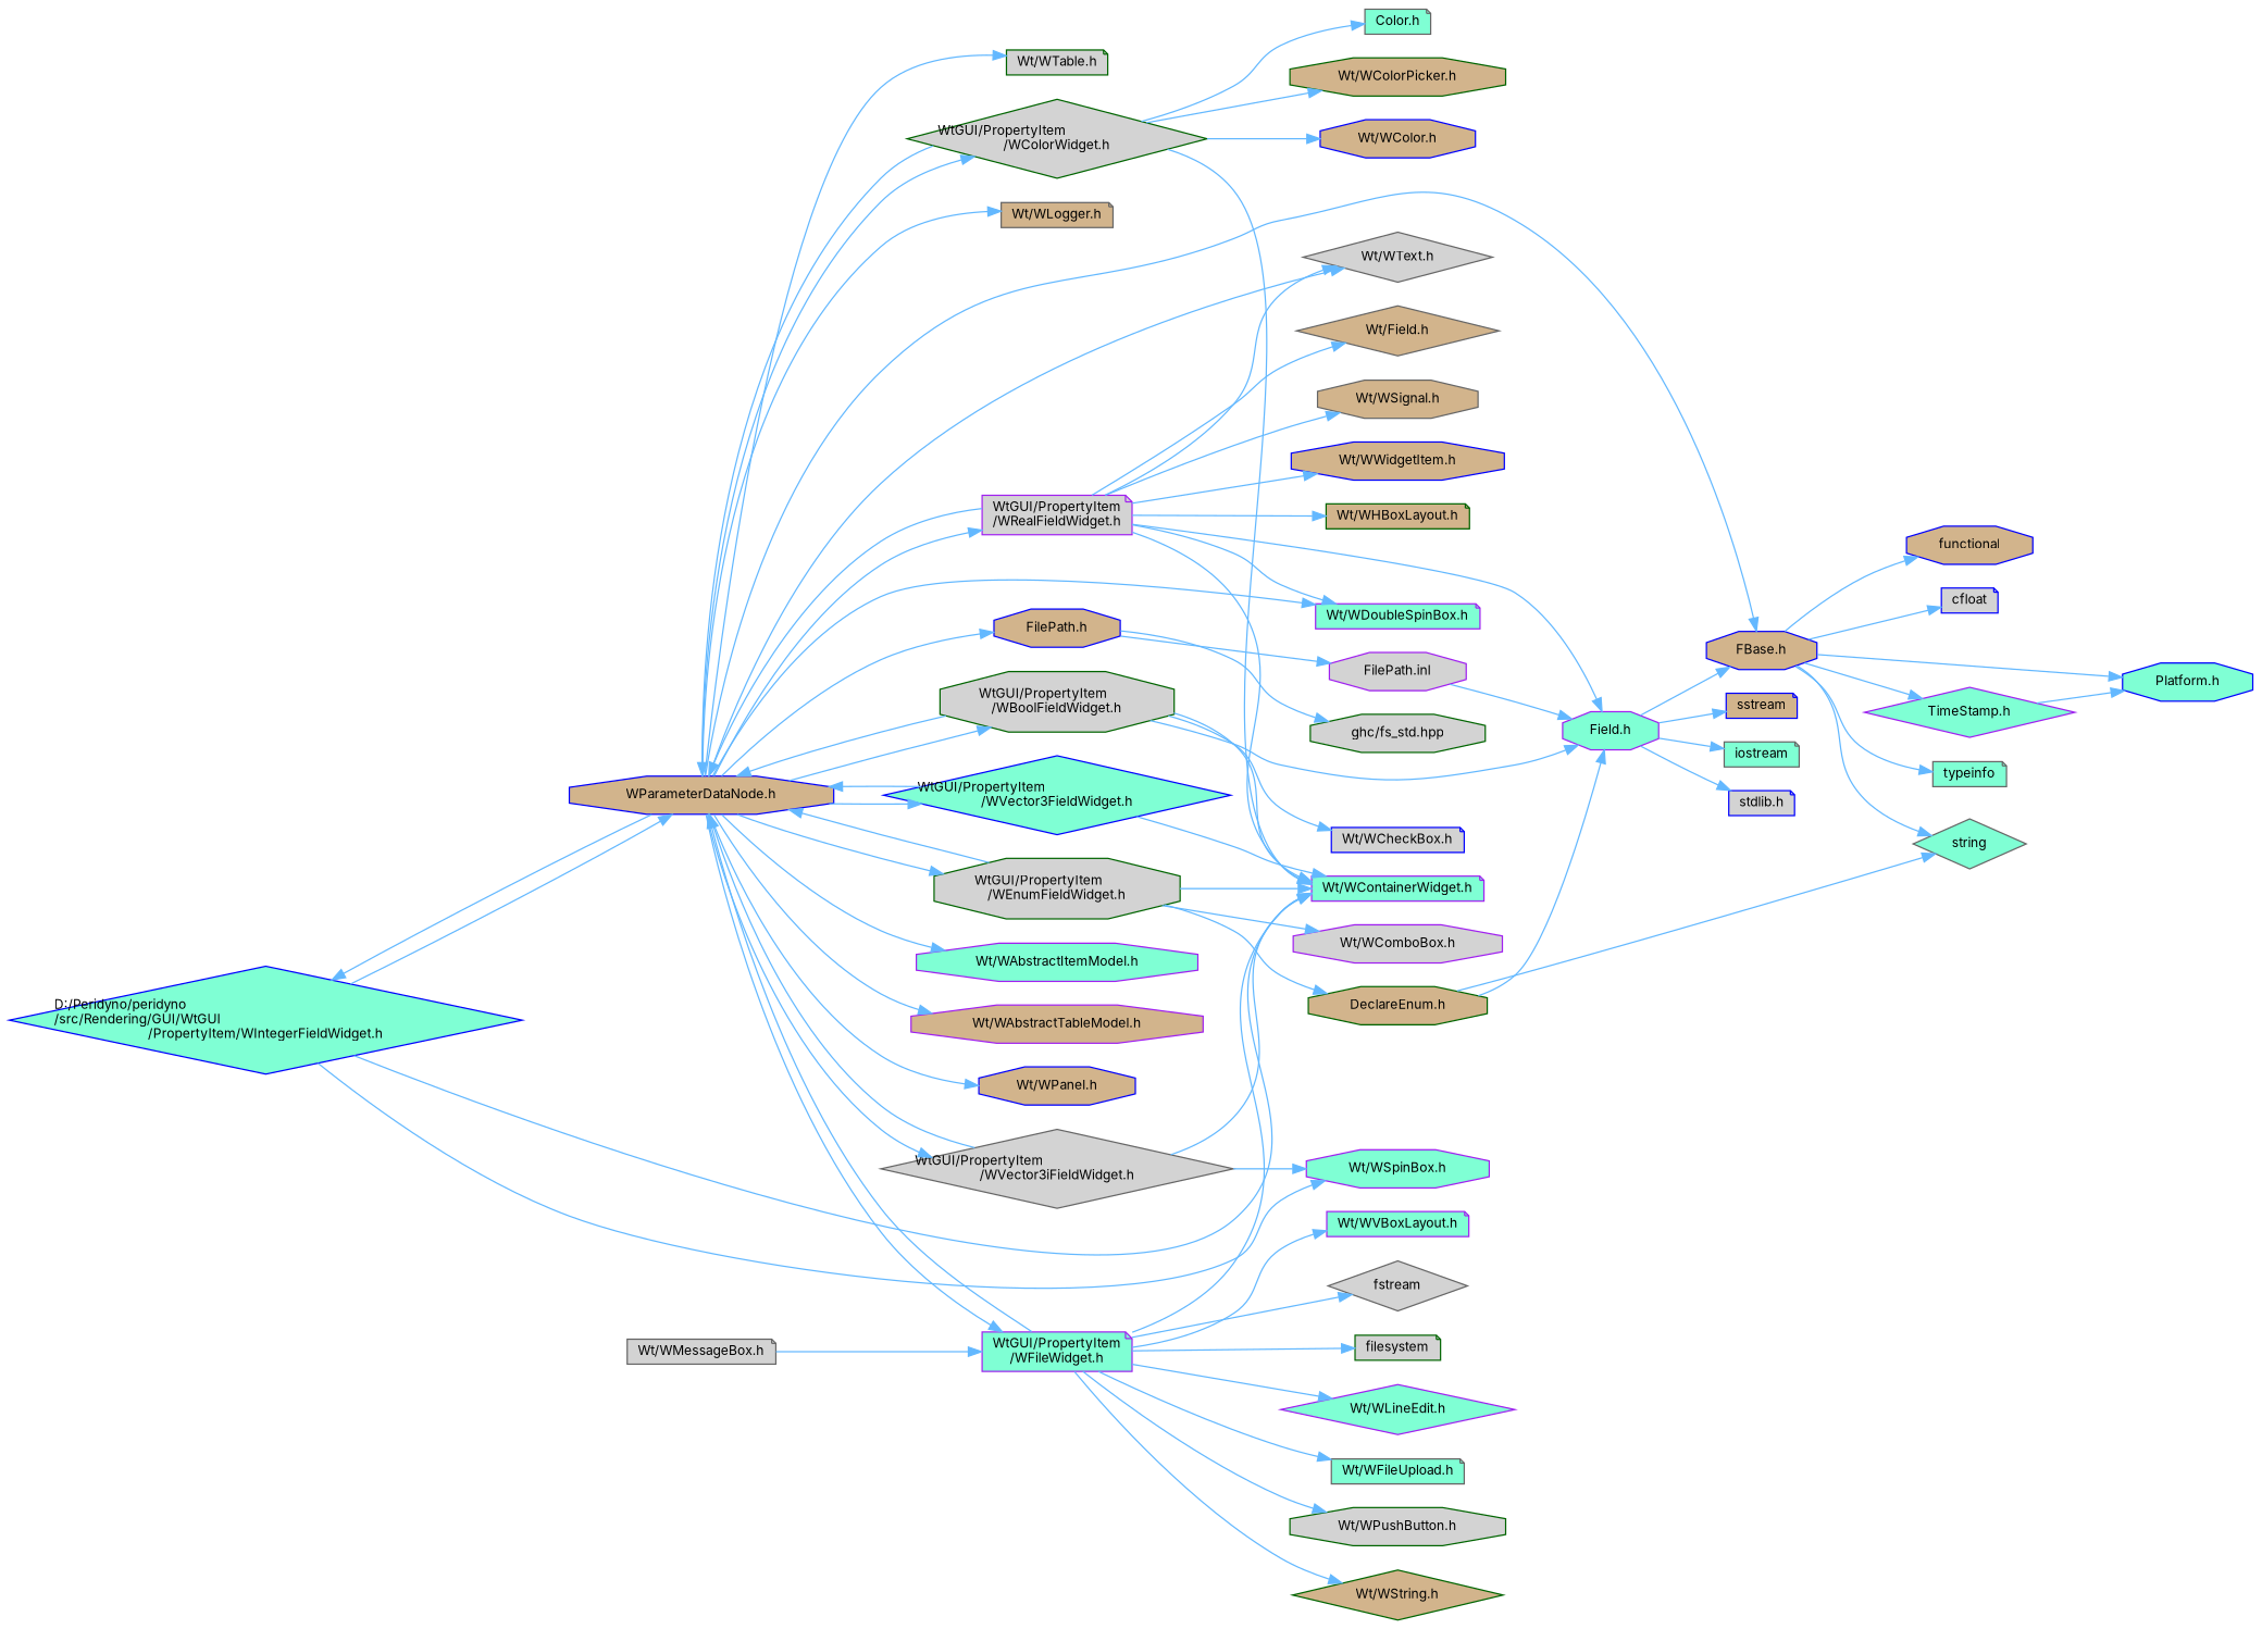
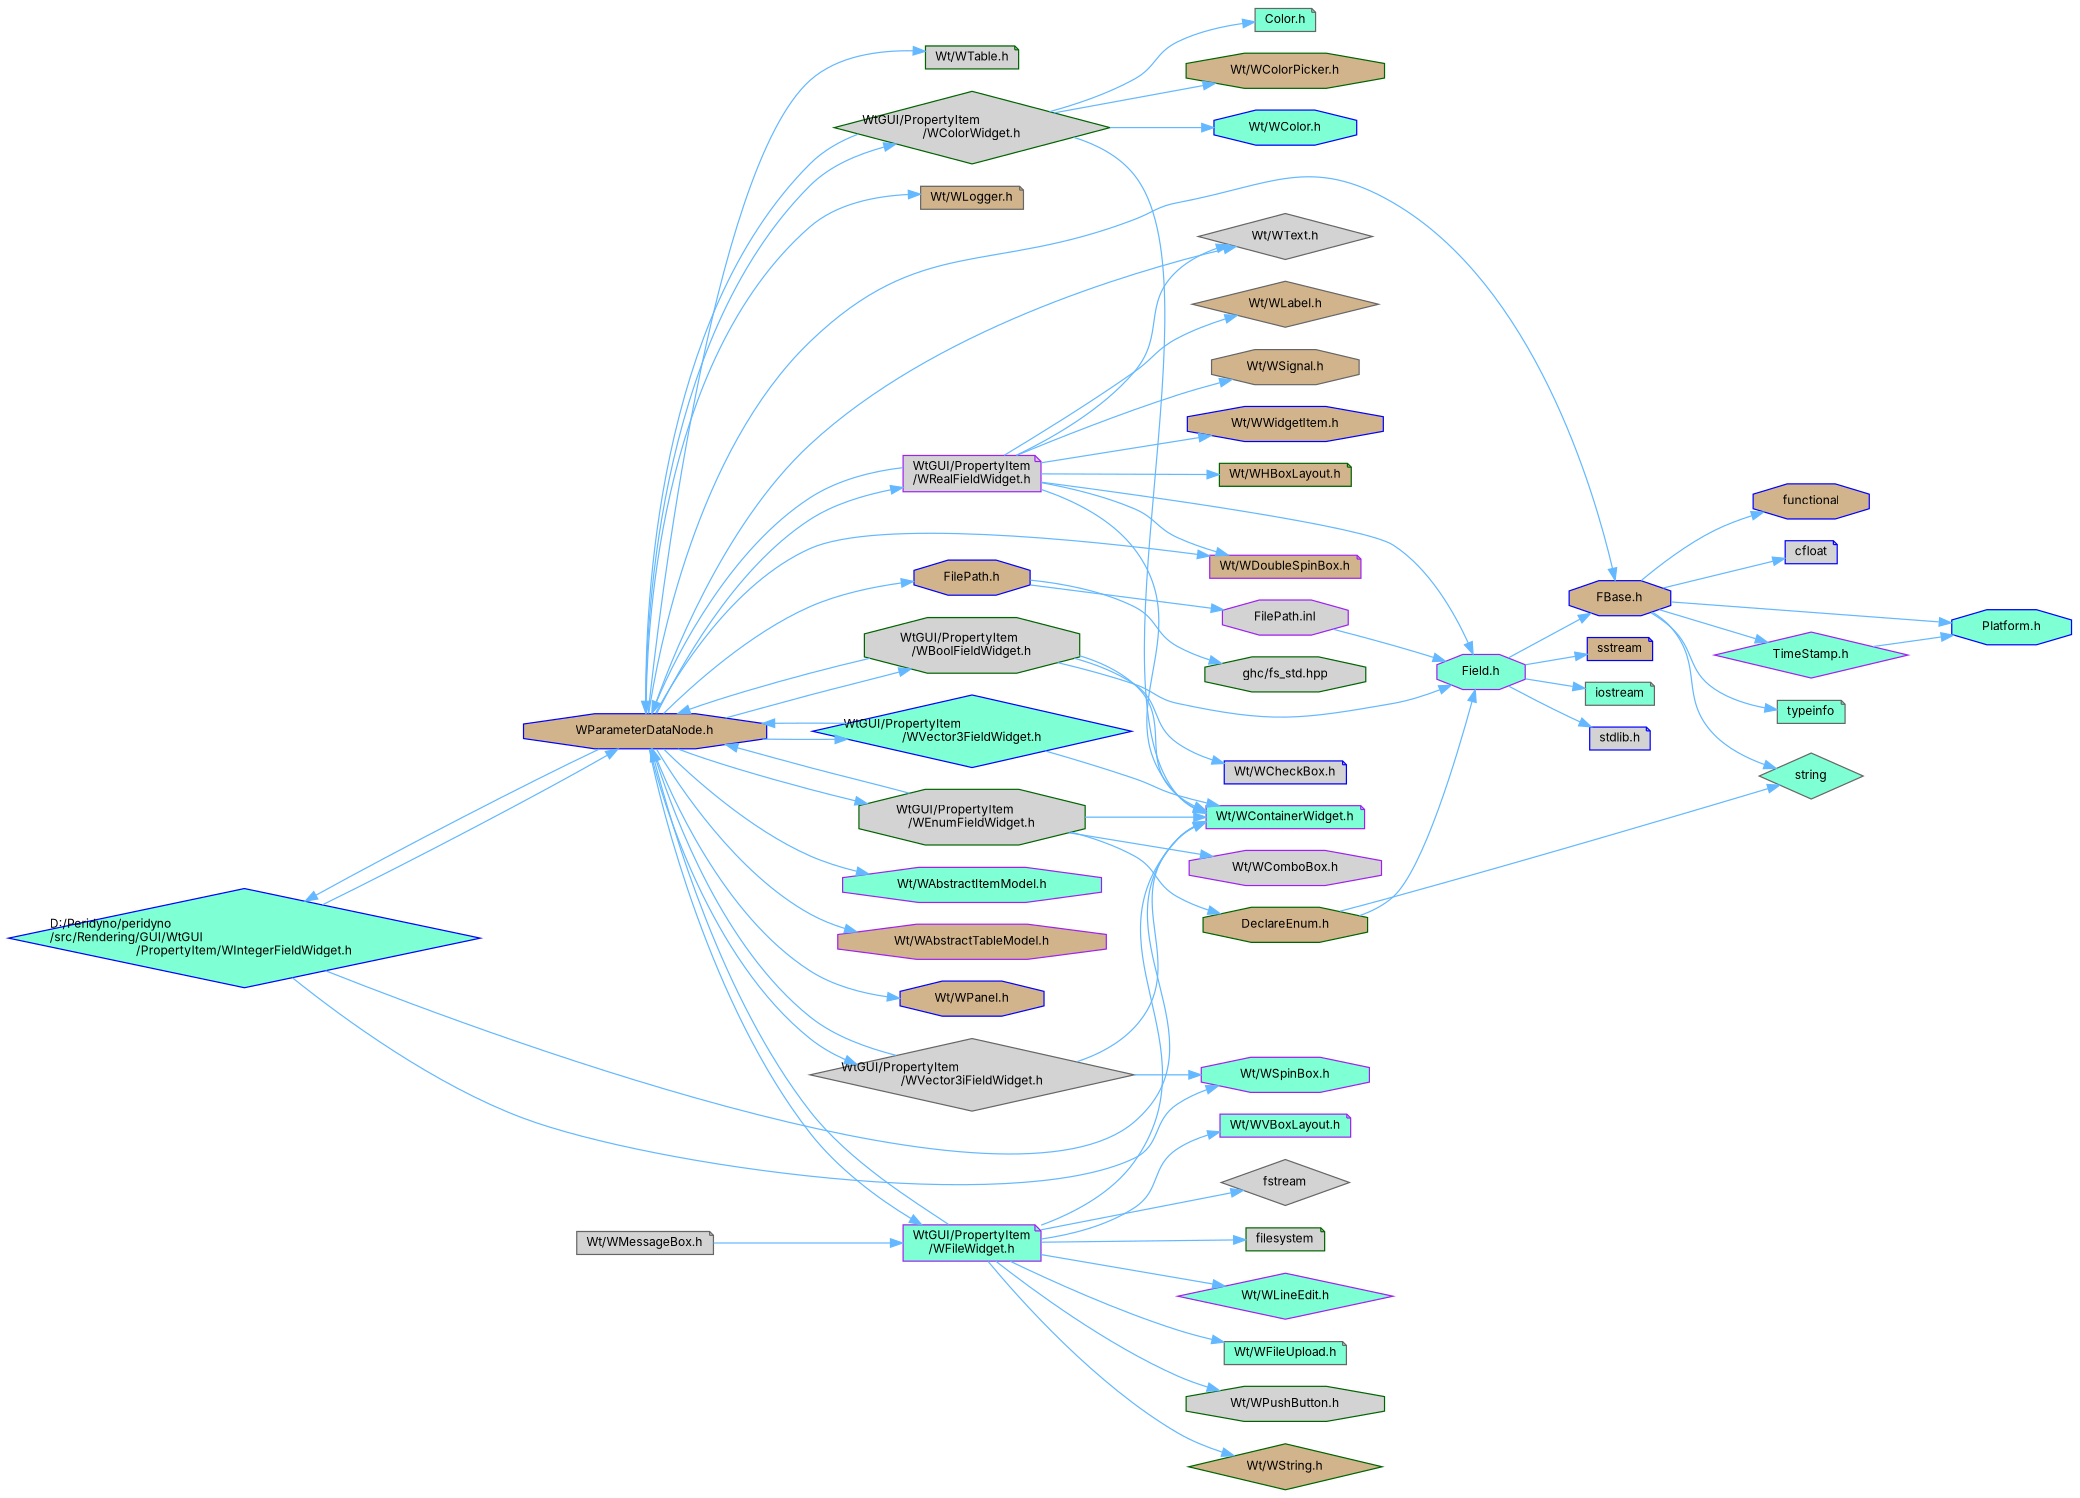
  digraph {
    fontname=Inter
    rankdir=LR
    node [color=blue fillcolor=tan fontname=Inter fontsize=10 shape=octagon style=filled]
    edge [color=steelblue1 fontname=Inter fontsize=10 labelfontname=Helvetica labelfontsize=10 style=solid]
    n1 [fillcolor=aquamarine fontcolor=black height=0.2 label="D:/Peridyno/peridyno\l/src/Rendering/GUI/WtGUI\l/PropertyItem/WIntegerFieldWidget.h" shape=diamond width=0.4]
    n2 [color=purple fillcolor=aquamarine height=0.2 label="Wt/WContainerWidget.h" shape=note width=0.4]
    n3 [color=purple fillcolor=aquamarine height=0.2 label="Wt/WSpinBox.h" width=0.4]
    n4 [height=0.2 label="WParameterDataNode.h" width=0.4]
    n5 [color=purple fillcolor=aquamarine height=0.2 label="Wt/WAbstractItemModel.h" width=0.4]
    n6 [color=purple height=0.2 label="Wt/WAbstractTableModel.h" width=0.4]
    n7 [color=gray40 fillcolor=lightgrey height=0.2 label="Wt/WText.h" shape=diamond width=0.4]
    n8 [height=0.2 label="Wt/WPanel.h" width=0.4]
    n9 [color=darkgreen fillcolor=lightgrey height=0.2 label="Wt/WTable.h" shape=note width=0.4]
-   n10 [color=purple fillcolor=aquamarine height=0.2 label="Wt/WDoubleSpinBox.h" shape=note width=0.4]
+   n10 [color=purple height=0.2 label="Wt/WDoubleSpinBox.h" shape=note width=0.4]
    n11 [color=gray40 height=0.2 label="Wt/WLogger.h" shape=note width=0.4]
    n12 [height=0.2 label="FBase.h" width=0.4]
    n13 [height=0.2 label="FilePath.h" width=0.4]
    n14 [color=purple fillcolor=lightgrey height=0.2 label="WtGUI/PropertyItem\l/WRealFieldWidget.h" shape=note width=0.4]
    n15 [fillcolor=aquamarine height=0.2 label="WtGUI/PropertyItem\l/WVector3FieldWidget.h" shape=diamond width=0.4]
    n16 [color=gray40 fillcolor=lightgrey height=0.2 label="WtGUI/PropertyItem\l/WVector3iFieldWidget.h" shape=diamond width=0.4]
    n17 [color=darkgreen fillcolor=lightgrey height=0.2 label="WtGUI/PropertyItem\l/WBoolFieldWidget.h" width=0.4]
    n18 [color=darkgreen fillcolor=lightgrey height=0.2 label="WtGUI/PropertyItem\l/WColorWidget.h" shape=diamond width=0.4]
    n19 [color=purple fillcolor=aquamarine height=0.2 label="WtGUI/PropertyItem\l/WFileWidget.h" shape=note width=0.4]
    n20 [color=darkgreen fillcolor=lightgrey height=0.2 label="WtGUI/PropertyItem\l/WEnumFieldWidget.h" width=0.4]
    n21 [fillcolor=aquamarine height=0.2 label="Platform.h" width=0.4]
    n22 [color=purple fillcolor=aquamarine height=0.2 label="TimeStamp.h" shape=diamond width=0.4]
    n23 [color=gray40 fillcolor=aquamarine height=0.2 label=typeinfo shape=note width=0.4]
    n24 [color=gray40 fillcolor=aquamarine height=0.2 label=string shape=diamond width=0.4]
    n25 [height=0.2 label=functional width=0.4]
    n26 [fillcolor=lightgrey height=0.2 label=cfloat shape=note width=0.4]
    n27 [color=darkgreen fillcolor=lightgrey height=0.2 label="ghc/fs_std.hpp" width=0.4]
    n28 [color=purple fillcolor=lightgrey height=0.2 label="FilePath.inl" width=0.4]
    n29 [color=purple fillcolor=aquamarine height=0.2 label="Field.h" width=0.4]
    n30 [height=0.2 label="Wt/WWidgetItem.h" width=0.4]
    n31 [color=darkgreen height=0.2 label="Wt/WHBoxLayout.h" shape=note width=0.4]
-   n32 [color=gray40 height=0.2 label="Wt/Field.h" shape=diamond width=0.4]
+   n32 [color=gray40 height=0.2 label="Wt/WLabel.h" shape=diamond width=0.4]
    n33 [color=gray40 height=0.2 label="Wt/WSignal.h" width=0.4]
    n34 [fillcolor=lightgrey height=0.2 label="Wt/WCheckBox.h" shape=note width=0.4]
    n35 [color=darkgreen height=0.2 label="Wt/WColorPicker.h" width=0.4]
-   n36 [height=0.2 label="Wt/WColor.h" width=0.4]
+   n36 [fillcolor=aquamarine height=0.2 label="Wt/WColor.h" width=0.4]
    n37 [color=gray40 fillcolor=aquamarine height=0.2 label="Color.h" shape=note width=0.4]
    n38 [color=purple fillcolor=aquamarine height=0.2 label="Wt/WLineEdit.h" shape=diamond width=0.4]
    n39 [color=gray40 fillcolor=aquamarine height=0.2 label="Wt/WFileUpload.h" shape=note width=0.4]
    n40 [color=darkgreen fillcolor=lightgrey height=0.2 label="Wt/WPushButton.h" width=0.4]
    n41 [color=darkgreen height=0.2 label="Wt/WString.h" shape=diamond width=0.4]
    n42 [color=purple fillcolor=aquamarine height=0.2 label="Wt/WVBoxLayout.h" shape=note width=0.4]
    n43 [color=gray40 fillcolor=lightgrey height=0.2 label=fstream shape=diamond width=0.4]
    n44 [color=darkgreen fillcolor=lightgrey height=0.2 label=filesystem shape=note width=0.4]
    n45 [color=purple fillcolor=lightgrey height=0.2 label="Wt/WComboBox.h" width=0.4]
    n46 [color=darkgreen height=0.2 label="DeclareEnum.h" width=0.4]
    n47 [color=gray40 fillcolor=aquamarine height=0.2 label=iostream shape=note width=0.4]
    n48 [fillcolor=lightgrey height=0.2 label="stdlib.h" shape=note width=0.4]
    n49 [height=0.2 label=sstream shape=note width=0.4]
    n50 [color=gray40 fillcolor=lightgrey height=0.2 label="Wt/WMessageBox.h" shape=note width=0.4]
    n1 -> n2
    n1 -> n3
    n1 -> n4
    n4 -> n1
    n4 -> n5
    n4 -> n6
    n4 -> n7
    n4 -> n8
    n4 -> n9
    n4 -> n10
    n4 -> n11
    n4 -> n12
    n4 -> n13
    n4 -> n14
    n4 -> n15
    n4 -> n16
    n4 -> n17
    n4 -> n18
    n4 -> n19
    n4 -> n20
    n12 -> n21
    n12 -> n22
    n12 -> n23
    n12 -> n24
    n12 -> n25
    n12 -> n26
    n13 -> n27
    n13 -> n28
    n14 -> n2
    n14 -> n4
    n14 -> n7
    n14 -> n10
    n14 -> n29
    n14 -> n30
    n14 -> n31
    n14 -> n32
    n14 -> n33
    n15 -> n2
    n15 -> n4
    n16 -> n2
    n16 -> n3
    n16 -> n4
    n17 -> n2
    n17 -> n4
    n17 -> n29
    n17 -> n34
    n18 -> n2
    n18 -> n4
    n18 -> n35
    n18 -> n36
    n18 -> n37
    n19 -> n2
    n19 -> n4
    n19 -> n38
    n19 -> n39
    n19 -> n40
    n19 -> n41
    n19 -> n42
    n19 -> n43
    n19 -> n44
    n20 -> n2
    n20 -> n4
    n20 -> n45
    n20 -> n46
    n22 -> n21
    n28 -> n29
    n29 -> n12
    n29 -> n47
    n29 -> n48
    n29 -> n49
    n46 -> n24
    n46 -> n29
    n50 -> n19
  }
